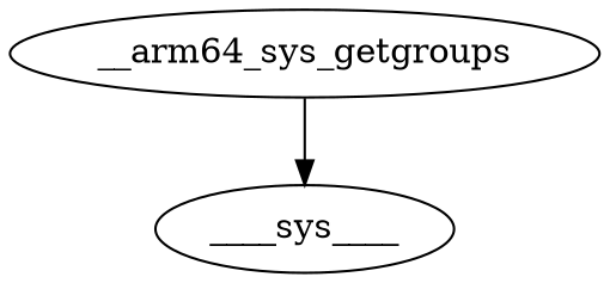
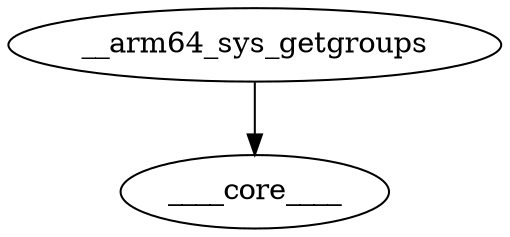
  digraph {
-   ____core____ [color=kernel label=____sys____]
+   ____core____ [color=kernel]
    __arm64_sys_getgroups [color=black]
    __arm64_sys_getgroups -> ____core____ [color=black]
  }
